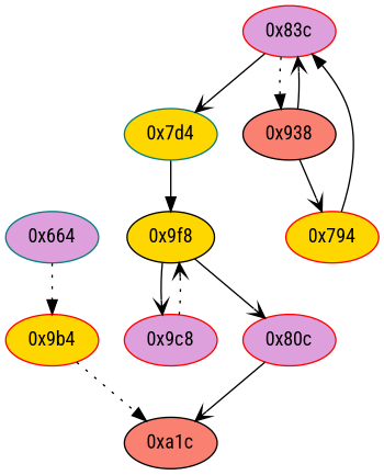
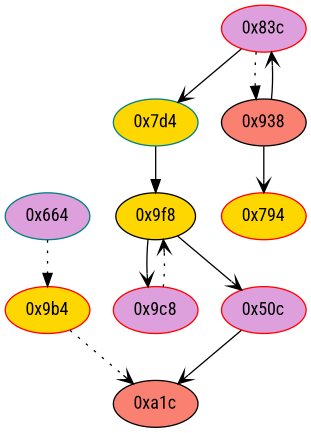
  strict digraph {
    "edge"="{}"
    file="/Users/mark/Documents//论文//第二篇论文//2018-08-24交论文后的备份/2019/CFG/basic-algorithms/decimaltobinary/1636_recovered.dot"
    fontname="Roboto Condensed"
    "graph"="{u'file': u'/Users/mark/Documents//\u8bba\u6587//\u7b2c\u4e8c\u7bc7\u8bba\u6587//2018-08-24\u4ea4\u8bba\u6587\u540e\u7684\u5907\u4efd/2019/CFG/basic-algorithms/decimaltobinary/1636_recovered.dot'}"
    "node"="{u'opcode': u''}"
    node [color=red fillcolor=gold fontname="Roboto Condensed" style=filled]
    edge [arrowhead=vee fontname="Roboto Condensed" style=solid]
    "0xa1c" [color=black fillcolor=salmon opcode="[u'ldr', u'ldr', u'ldr', u'ldr', u'sub', u'mov', u'sub', u'pop']"]
    "0x9b4" [opcode="[u'mov', u'mov', u'b']"]
    "0x9f8" [color=black opcode="[u'str', u'ldr', u'ldr', u'ldr', u'cmp', u'mov', u'b']"]
    "0x9c8" [fillcolor=plum opcode="[u'ldr', u'add', u'add', u'str', u'ldr', u'b']"]
-   "0x80c" [fillcolor=plum opcode="[u'ldr', u'ldr', u'b']"]
+   "0x80c" [fillcolor=plum opcode="[u'ldr', u'ldr', u'b']" label="0x50c"]
    "0x83c" [fillcolor=plum opcode="[u'str', u'str', u'ldr', u'ldr', u'ldr', u'cmp', u'mov', u'b']"]
    "0x7d4" [color=teal opcode="[u'ldr', u'ldr', u'bl', u'ldr', u'b']"]
    "0x938" [color=black fillcolor=salmon opcode="[u'ldr', u'add', u'bic', u'sub', u'str', u'ldr', u'add', u'str', u'ldr', u'b']"]
    "0x794" [opcode="[u'add', u'str', u'ldr', u'b']"]
    "0x664" [color=teal fillcolor=plum opcode="[u'push', u'add', u'sub', u'str', u'ldr', u'str', u'ldr', u'ldr', u'add', u'ldr', u'str', u'ldr', u'ldr', u'ldr', u'ldr', u'str', u'ldr', u'add', u'str', u'b']"]
-   "0x9b4" -> "0xa1c" [arrowhead=normal style=dotted]
+   "0x9b4" -> "0xa1c" [style=dotted]
    "0x9f8" -> "0x9c8"
    "0x9f8" -> "0x80c"
    "0x9c8" -> "0x9f8" [style=dotted]
    "0x80c" -> "0xa1c"
    "0x83c" -> "0x7d4"
    "0x83c" -> "0x938" [arrowhead=normal style=dotted]
    "0x7d4" -> "0x9f8" [arrowhead=normal]
    "0x938" -> "0x83c"
    "0x938" -> "0x794"
-   "0x794" -> "0x83c" [arrowhead=normal]
    "0x664" -> "0x9b4" [arrowhead=normal style=dotted]
  }
